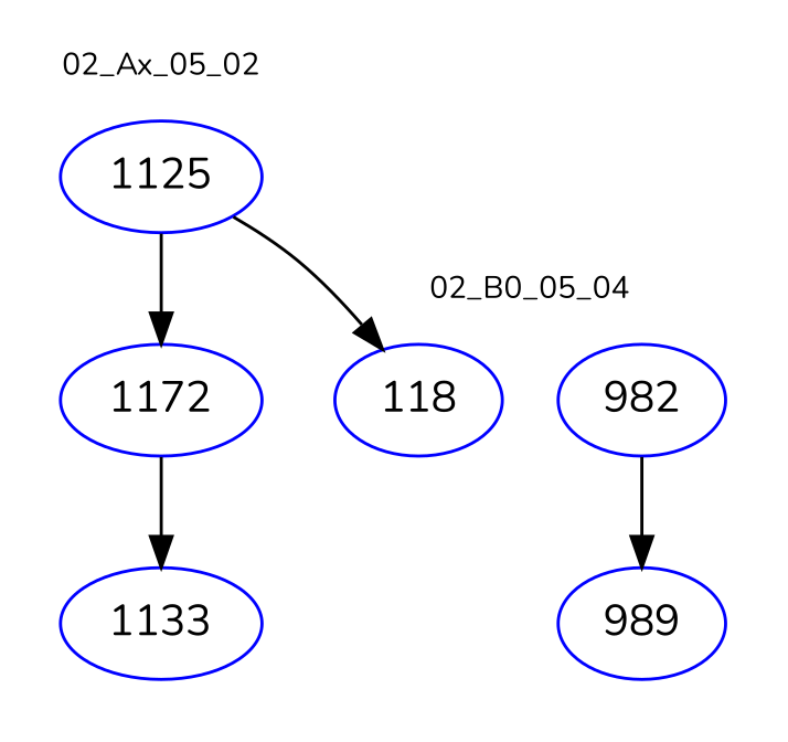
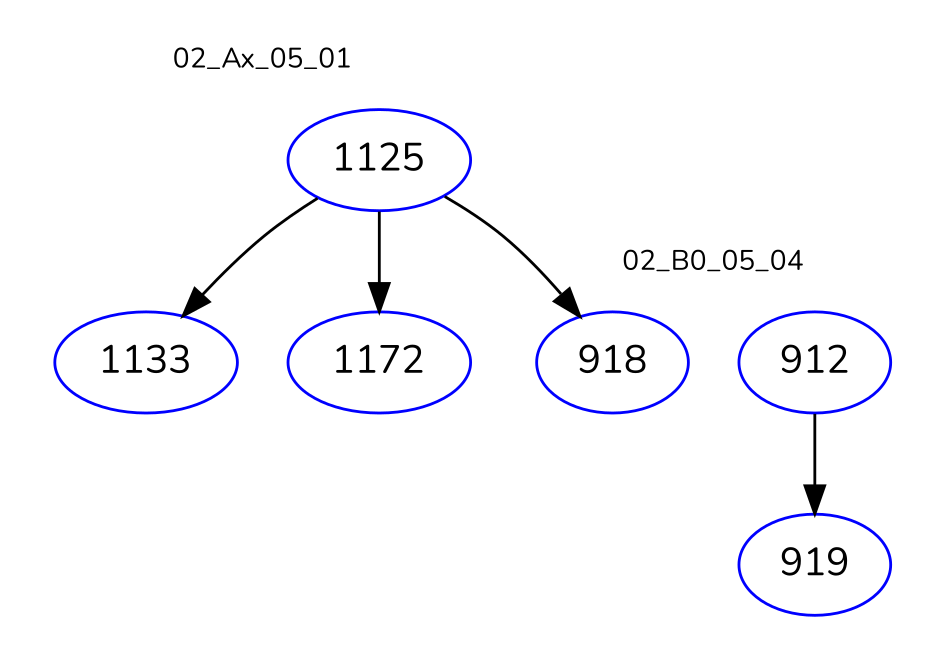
  digraph {
    fontname=Nunito
    node [color=blue fontname=Nunito]
    edge [color=black fontname=Nunito]
    n1 [label=1125]
    n2 [label=1133]
    n3 [label=1172]
-   n4 [label=982]
-   n5 [label=989]
-   n6 [label=118]
+   n4 [label=912]
+   n5 [label=919]
+   n6 [label=918]
    subgraph cluster_1 {
      color=white
      fontsize=10
-     label="02_Ax_05_02"
+     label="02_Ax_05_01"
      n1
      n2
      n3
    }
    subgraph cluster_2 {
      color=white
      fontsize=10
      label="02_B0_05_04"
      n4
      n5
      n6
    }
-   n3 -> n2
+   n1 -> n2
    n1 -> n3
    n1 -> n6
    n4 -> n5
  }
